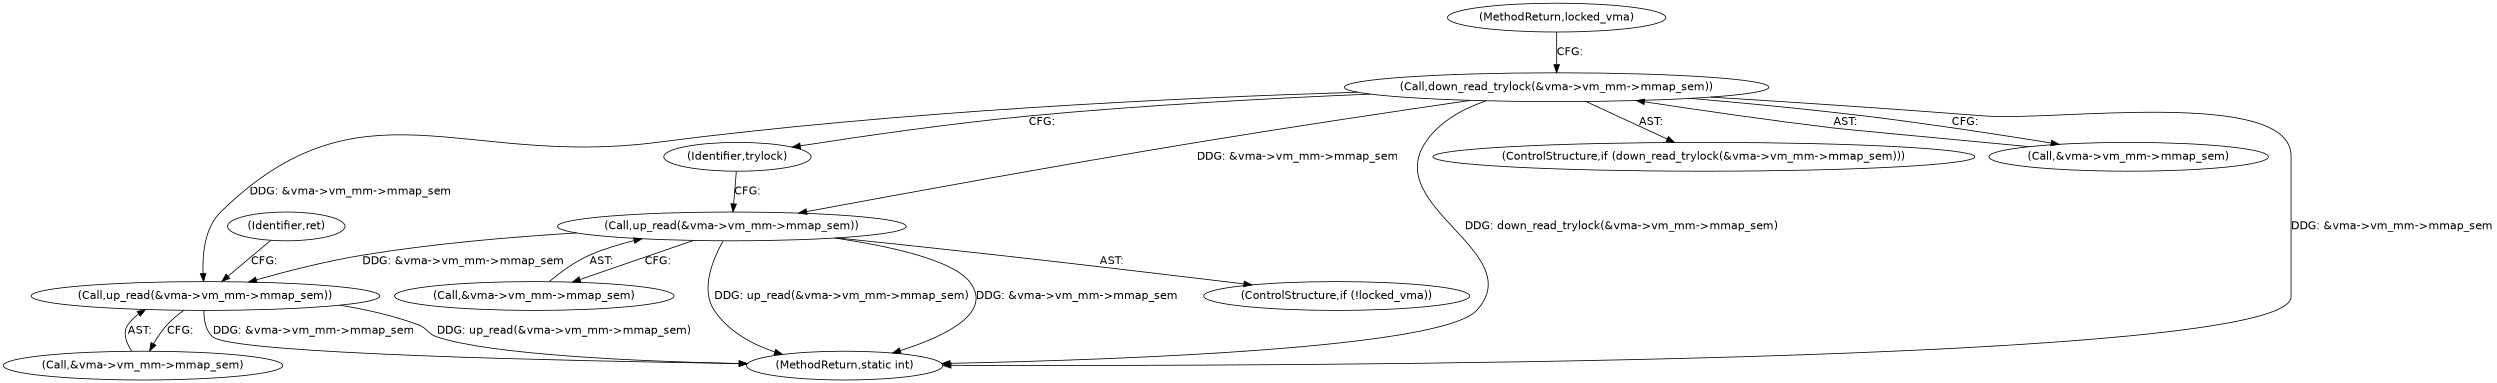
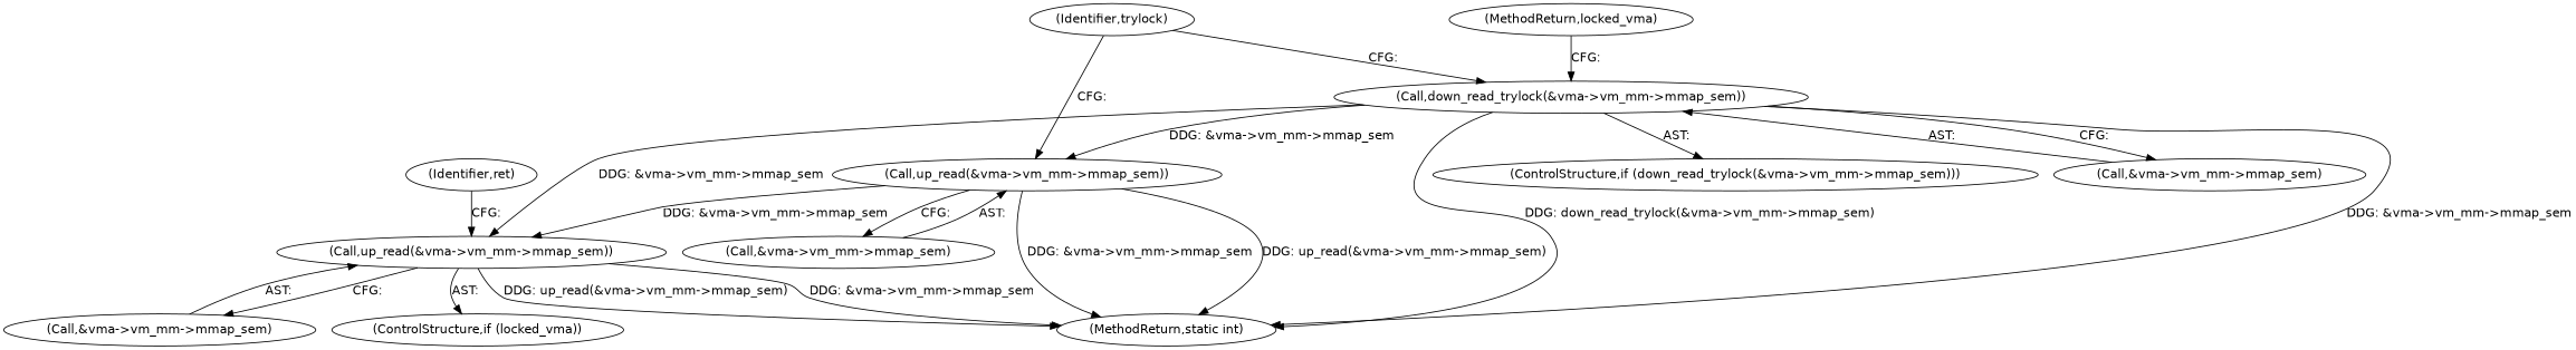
  digraph {
    fontname="DejaVu Sans"
    node [fontname="DejaVu Sans"]
    edge [fontname="DejaVu Sans"]
    n1 [label="(Call,up_read(&vma->vm_mm->mmap_sem))"]
    n2 [label="(Call,up_read(&vma->vm_mm->mmap_sem))"]
    n3 [label="(MethodReturn,static int)"]
-   n4 [label="(ControlStructure,if (!locked_vma))"]
    n5 [label="(Call,&vma->vm_mm->mmap_sem)"]
    n6 [label="(Call,&vma->vm_mm->mmap_sem)"]
+   n7 [label="(ControlStructure,if (locked_vma))"]
    n8 [label="(Call,down_read_trylock(&vma->vm_mm->mmap_sem))"]
    n9 [label="(ControlStructure,if (down_read_trylock(&vma->vm_mm->mmap_sem)))"]
    n10 [label="(Call,&vma->vm_mm->mmap_sem)"]
    n11 [label="(Identifier,trylock)"]
    n12 [label="(Identifier,ret)"]
    n13 [label="(MethodReturn,locked_vma)"]
    n1 -> n2 [label="DDG: &vma->vm_mm->mmap_sem"]
    n1 -> n3 [label="DDG: up_read(&vma->vm_mm->mmap_sem)"]
    n1 -> n3 [label="DDG: &vma->vm_mm->mmap_sem"]
-   n1 -> n4 [label="AST: "]
    n1 -> n5 [label="CFG: "]
    n2 -> n3 [label="DDG: up_read(&vma->vm_mm->mmap_sem)"]
    n2 -> n3 [label="DDG: &vma->vm_mm->mmap_sem"]
    n2 -> n6 [label="CFG: "]
+   n2 -> n7 [label="AST: "]
    n5 -> n1 [label="AST: "]
    n6 -> n2 [label="AST: "]
    n8 -> n1 [label="DDG: &vma->vm_mm->mmap_sem"]
    n8 -> n2 [label="DDG: &vma->vm_mm->mmap_sem"]
    n8 -> n3 [label="DDG: &vma->vm_mm->mmap_sem"]
    n8 -> n3 [label="DDG: down_read_trylock(&vma->vm_mm->mmap_sem)"]
    n8 -> n9 [label="AST: "]
    n8 -> n10 [label="CFG: "]
    n10 -> n8 [label="AST: "]
    n11 -> n1 [label="CFG: "]
-   n8 -> n11 [label="CFG: "]
+   n11 -> n8 [label="CFG: "]
    n12 -> n2 [label="CFG: "]
    n13 -> n8 [label="CFG: "]
  }
